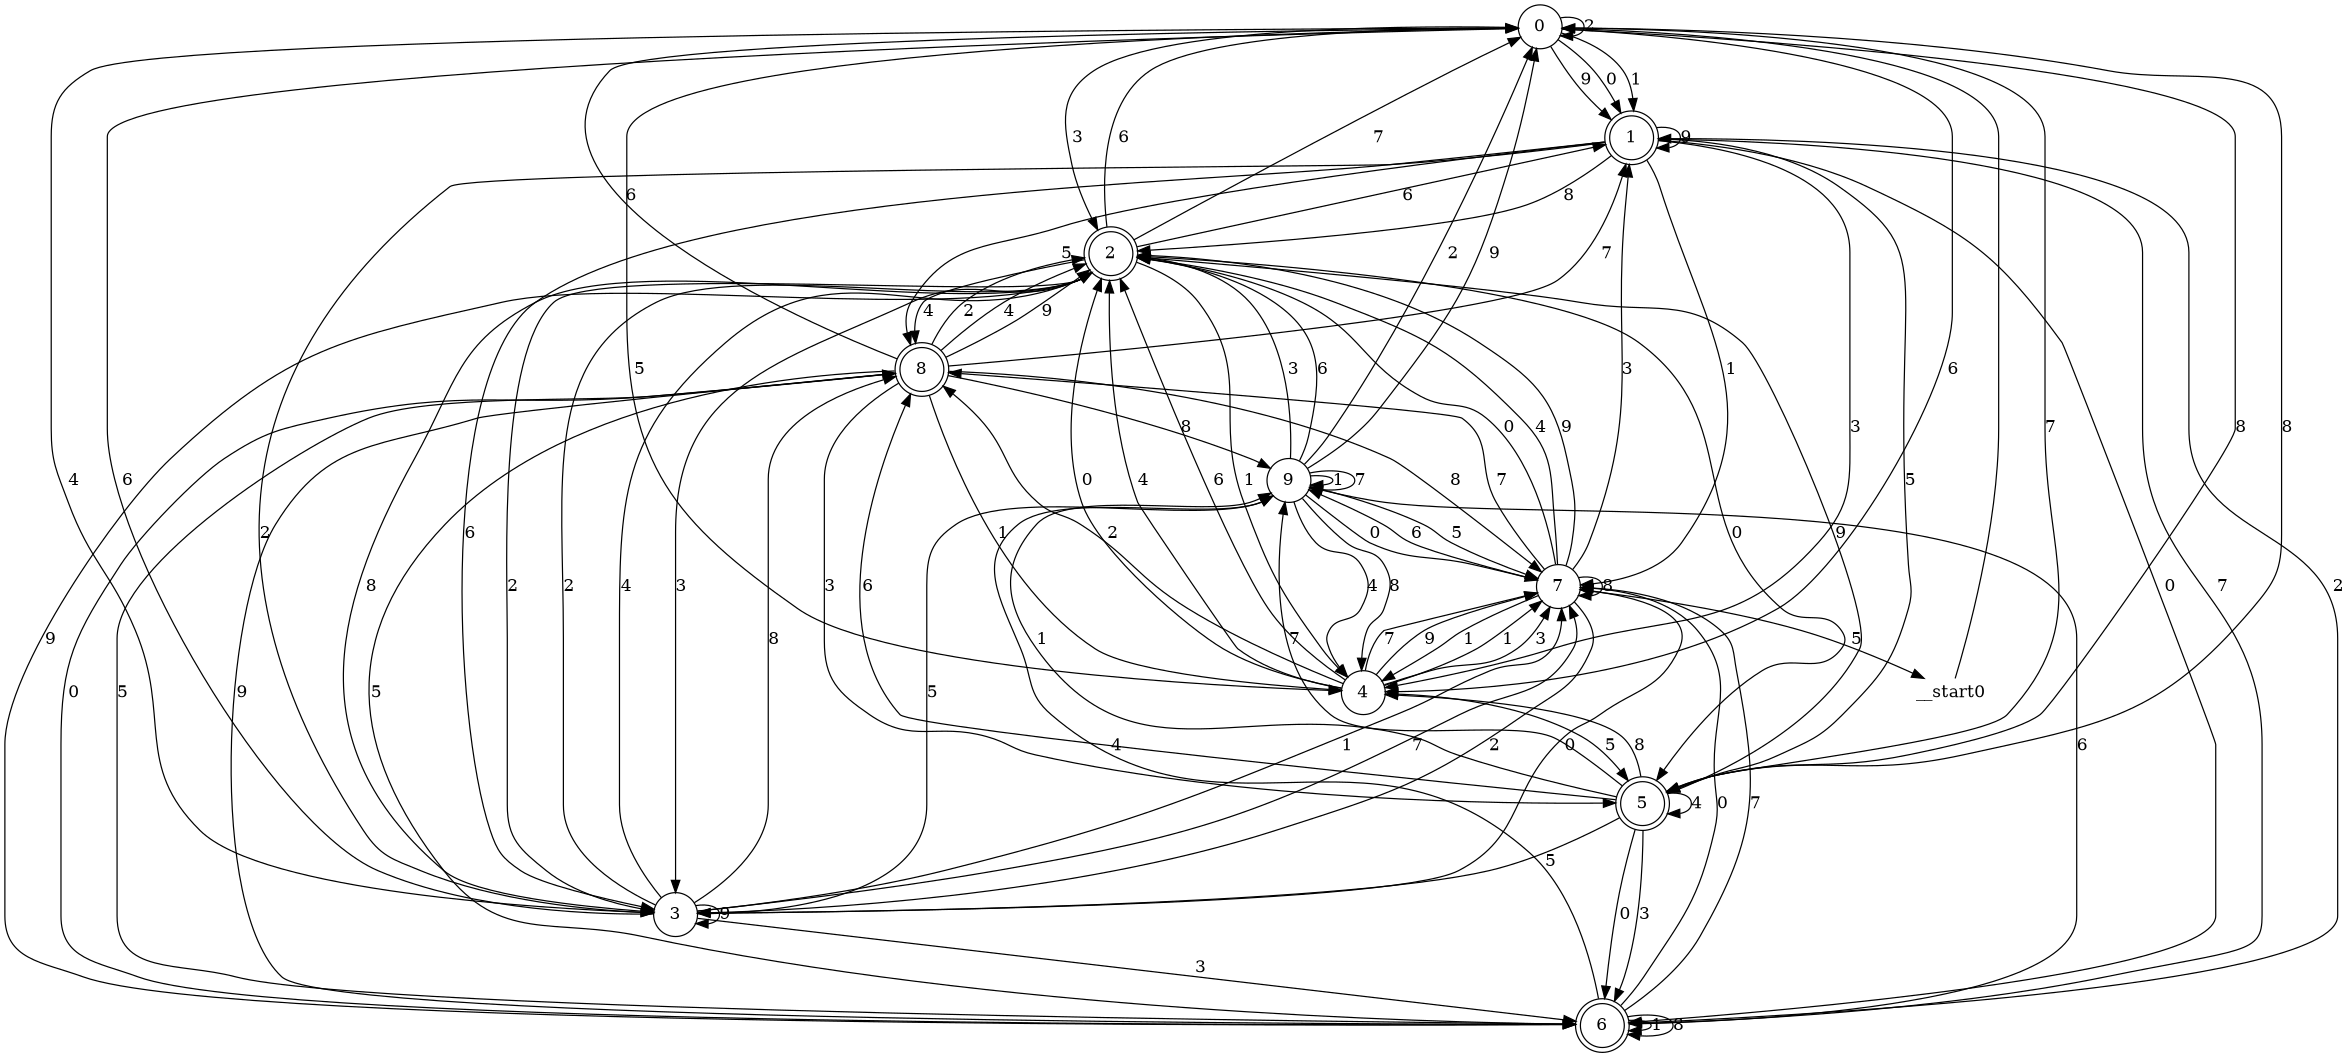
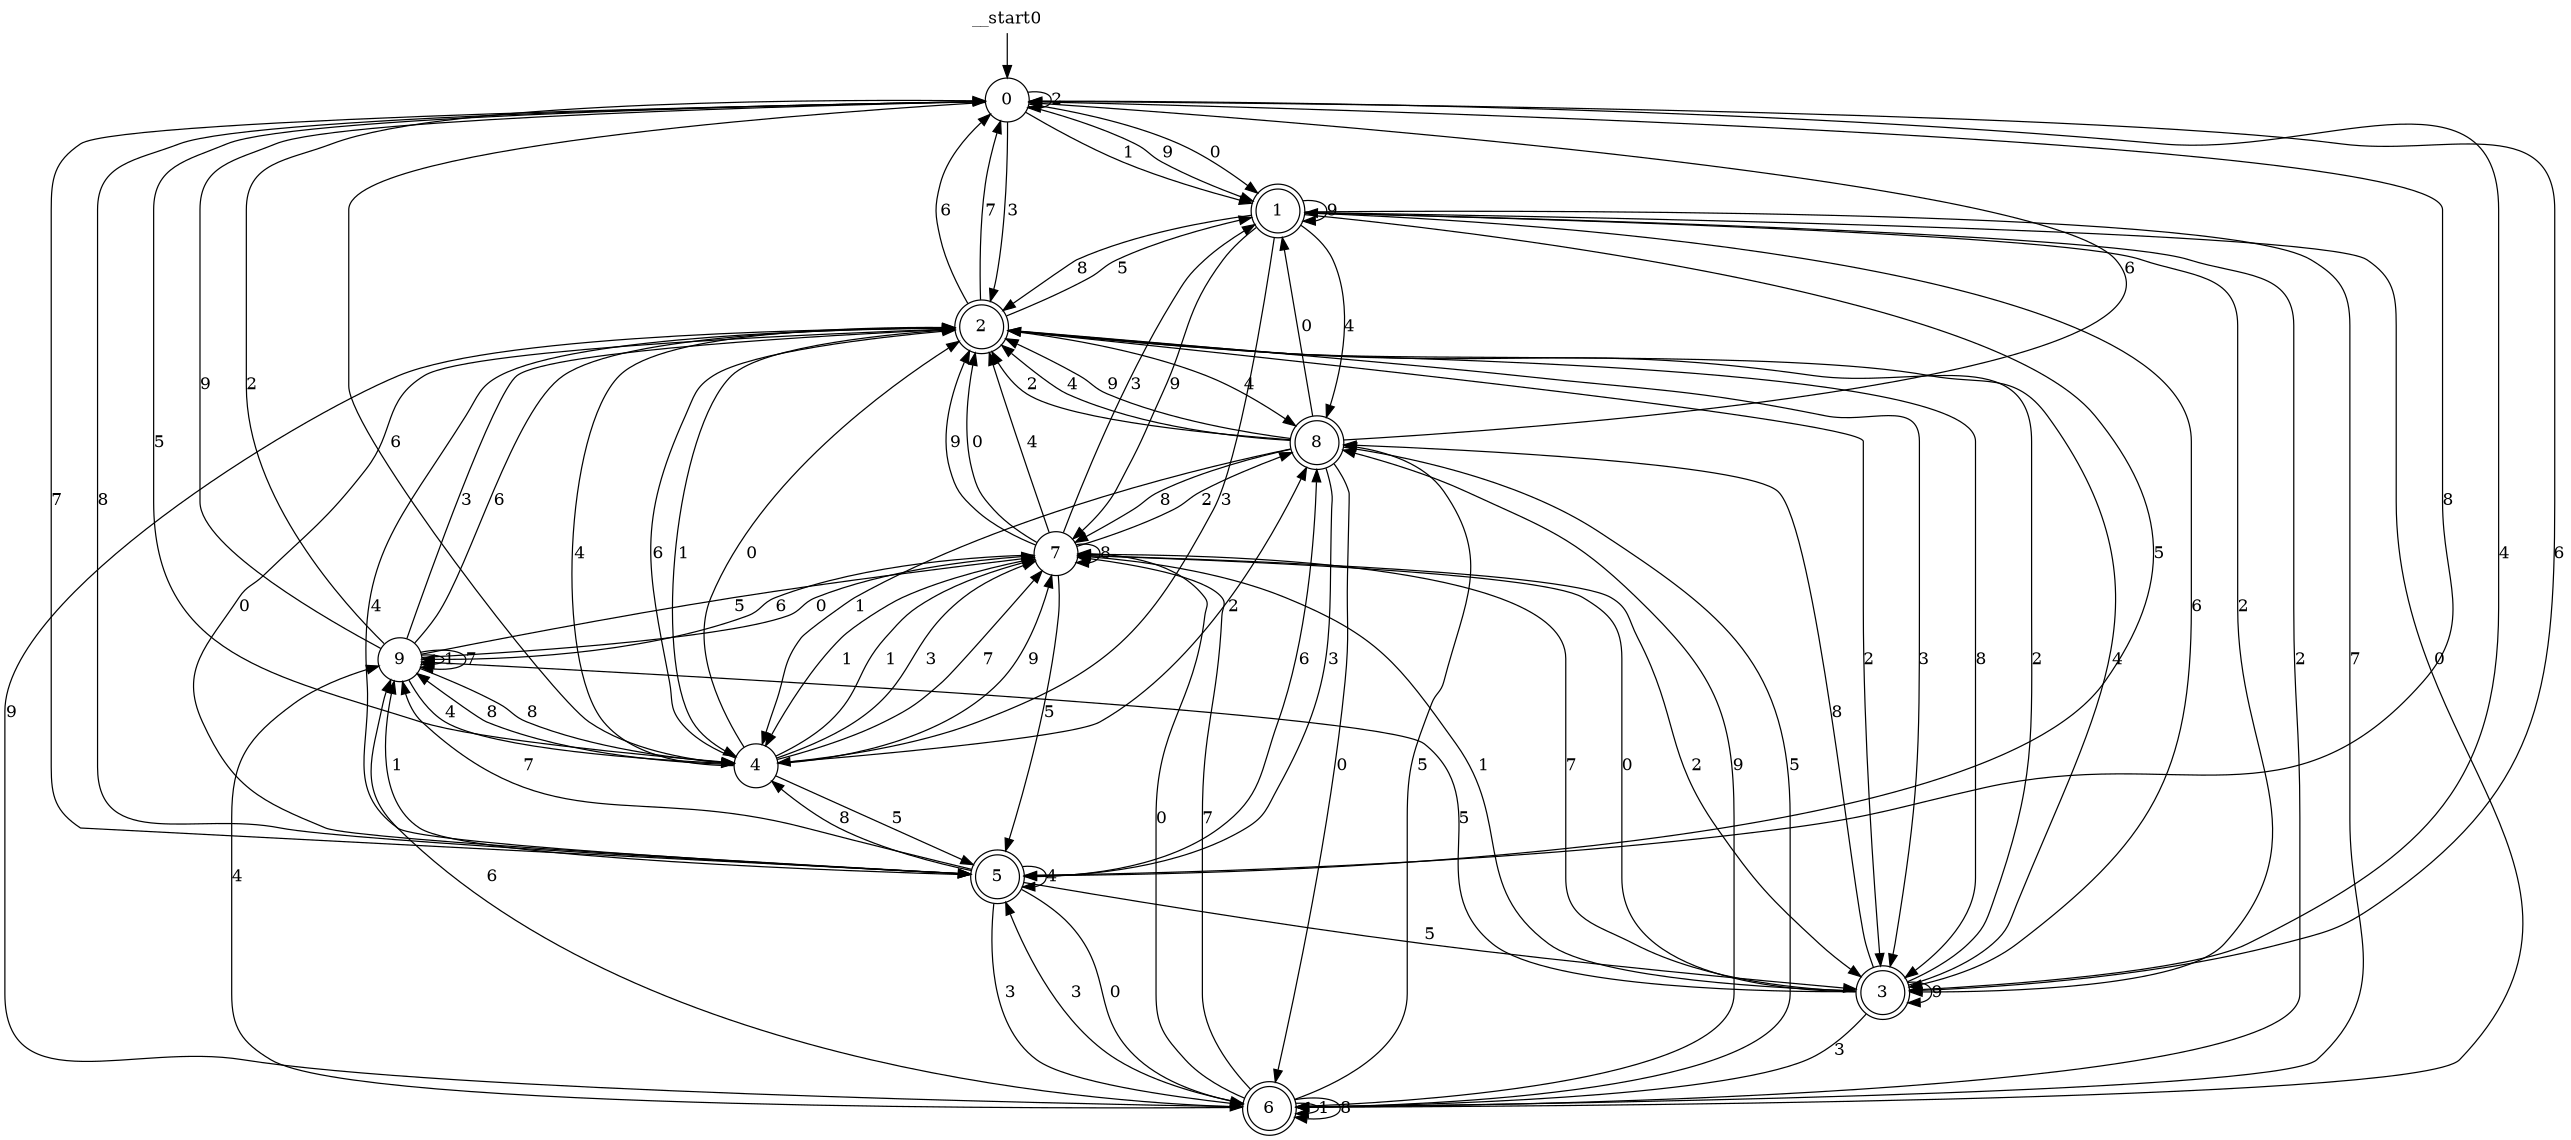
  digraph {
    node [shape=doublecircle]
    n1 [label=0 shape=circle]
    n2 [label=1]
    n3 [label=2]
-   n4 [label=3 shape=circle]
+   n4 [label=3]
    n5 [label=4 shape=circle]
    n6 [label=5]
    n7 [label=6]
    n8 [label=7 shape=circle]
    n9 [label=8]
    n10 [label=9 shape=circle]
    __start0 [height=0 shape=none width=0]
    n1 -> n1 [label=2]
    n1 -> n2 [label=0]
    n1 -> n2 [label=1]
    n1 -> n2 [label=9]
    n1 -> n3 [label=3]
    n1 -> n4 [label=4]
    n1 -> n5 [label=5]
    n1 -> n5 [label=6]
    n1 -> n6 [label=7]
    n1 -> n6 [label=8]
    n2 -> n2 [label=9]
    n2 -> n3 [label=8]
    n2 -> n4 [label=2]
    n2 -> n4 [label=6]
    n2 -> n5 [label=3]
    n2 -> n6 [label=5]
    n2 -> n7 [label=0]
    n2 -> n7 [label=7]
-   n2 -> n8 [label=1]
-   n2 -> n9 [label=5]
+   n2 -> n8 [label=9]
+   n2 -> n9 [label=4]
    n3 -> n1 [label=6]
    n3 -> n1 [label=7]
-   n3 -> n2 [label=6]
+   n3 -> n2 [label=5]
    n3 -> n4 [label=2]
    n3 -> n4 [label=3]
    n3 -> n4 [label=8]
    n3 -> n5 [label=1]
    n3 -> n6 [label=0]
    n3 -> n7 [label=9]
    n3 -> n9 [label=4]
    n4 -> n1 [label=6]
    n4 -> n3 [label=2]
    n4 -> n3 [label=4]
    n4 -> n4 [label=9]
    n4 -> n7 [label=3]
    n4 -> n8 [label=0]
    n4 -> n8 [label=1]
    n4 -> n8 [label=7]
    n4 -> n9 [label=8]
    n4 -> n10 [label=5]
    n5 -> n3 [label=0]
    n5 -> n3 [label=4]
    n5 -> n3 [label=6]
    n5 -> n6 [label=5]
    n5 -> n8 [label=1]
    n5 -> n8 [label=3]
    n5 -> n8 [label=7]
    n5 -> n8 [label=9]
    n5 -> n9 [label=2]
-   n9 -> n10 [label=8]
+   n5 -> n10 [label=8]
    n6 -> n1 [label=8]
-   n6 -> n3 [label=9]
+   n6 -> n3 [label=4]
    n6 -> n4 [label=5]
    n6 -> n5 [label=8]
    n6 -> n6 [label=4]
    n6 -> n7 [label=0]
    n6 -> n7 [label=3]
    n6 -> n9 [label=6]
    n6 -> n10 [label=1]
    n6 -> n10 [label=7]
    n7 -> n2 [label=2]
+   n7 -> n6 [label=3]
    n7 -> n7 [label=1]
    n7 -> n7 [label=8]
    n7 -> n8 [label=0]
    n7 -> n8 [label=7]
    n7 -> n9 [label=5]
    n7 -> n9 [label=9]
    n7 -> n10 [label=4]
    n7 -> n10 [label=6]
    n8 -> n2 [label=3]
    n8 -> n3 [label=0]
    n8 -> n3 [label=4]
    n8 -> n3 [label=9]
    n8 -> n4 [label=2]
    n8 -> n5 [label=1]
-   n8 -> __start0 [label=5]
+   n8 -> n6 [label=5]
    n8 -> n8 [label=8]
-   n8 -> n9 [label=7]
+   n8 -> n9 [label=2]
    n8 -> n10 [label=6]
    n9 -> n1 [label=6]
-   n9 -> n2 [label=7]
+   n9 -> n2 [label=0]
    n9 -> n3 [label=2]
    n9 -> n3 [label=4]
    n9 -> n3 [label=9]
    n9 -> n5 [label=1]
    n9 -> n6 [label=3]
    n9 -> n7 [label=0]
    n9 -> n7 [label=5]
    n9 -> n8 [label=8]
    n10 -> n1 [label=2]
    n10 -> n1 [label=9]
    n10 -> n3 [label=3]
    n10 -> n3 [label=6]
    n10 -> n5 [label=4]
    n10 -> n5 [label=8]
    n10 -> n8 [label=0]
    n10 -> n8 [label=5]
    n10 -> n10 [label=1]
    n10 -> n10 [label=7]
    __start0 -> n1
  }
